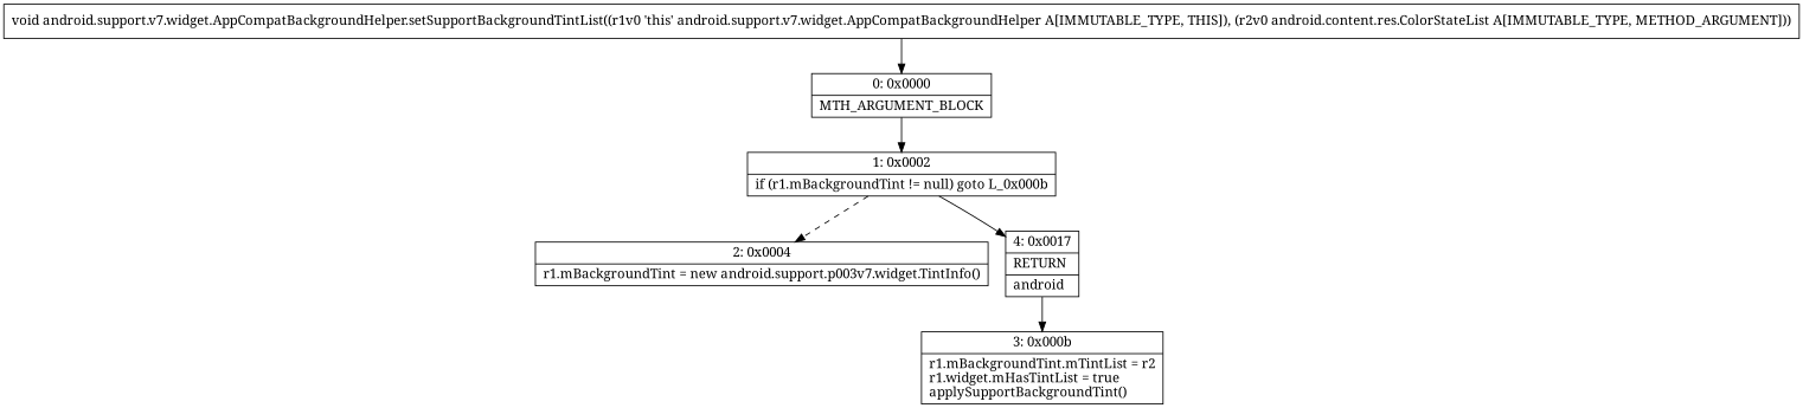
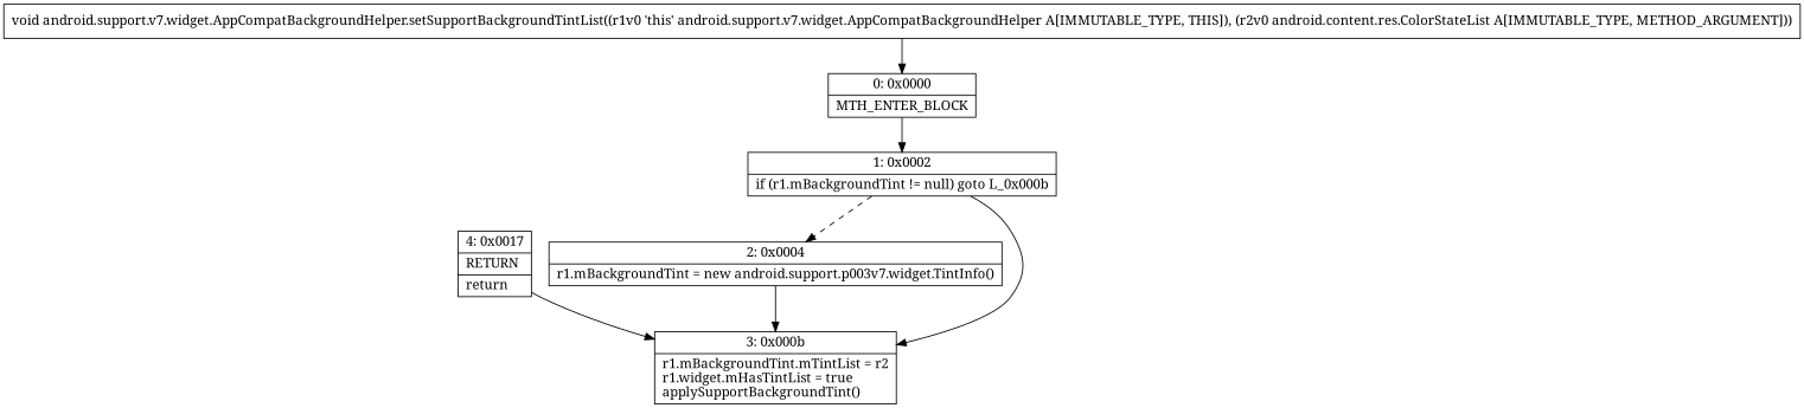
  digraph {
    fontname="Noto Serif"
    node [fontname="Noto Serif" shape=record]
    edge [fontname="Noto Serif"]
-   n1 [label="{0\:\ 0x0000|MTH_ARGUMENT_BLOCK\l}"]
+   n1 [label="{0\:\ 0x0000|MTH_ENTER_BLOCK\l}"]
    n2 [label="{1\:\ 0x0002|if (r1.mBackgroundTint != null) goto L_0x000b\l}"]
    n3 [label="{2\:\ 0x0004|r1.mBackgroundTint = new android.support.p003v7.widget.TintInfo()\l}"]
    n4 [label="{3\:\ 0x000b|r1.mBackgroundTint.mTintList = r2\lr1.widget.mHasTintList = true\lapplySupportBackgroundTint()\l}"]
-   n5 [label="{4\:\ 0x0017|RETURN\l|android\l}"]
+   n5 [label="{4\:\ 0x0017|RETURN\l|return\l}"]
    n6 [label="{void android.support.v7.widget.AppCompatBackgroundHelper.setSupportBackgroundTintList((r1v0 'this' android.support.v7.widget.AppCompatBackgroundHelper A[IMMUTABLE_TYPE, THIS]), (r2v0 android.content.res.ColorStateList A[IMMUTABLE_TYPE, METHOD_ARGUMENT])) }"]
    n1 -> n2
    n2 -> n3 [style=dashed]
-   n2 -> n5
+   n2 -> n4
+   n3 -> n4
    n5 -> n4
    n6 -> n1
  }
